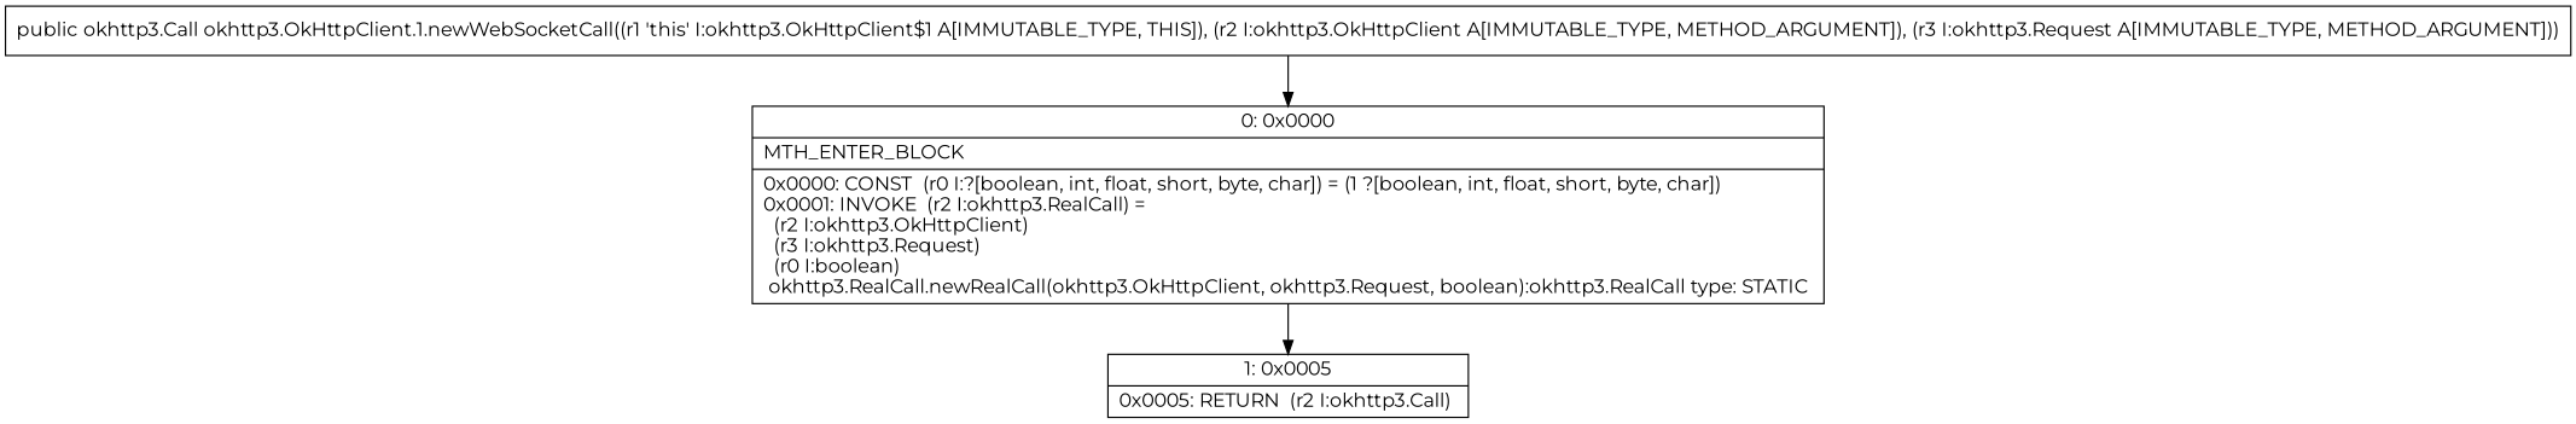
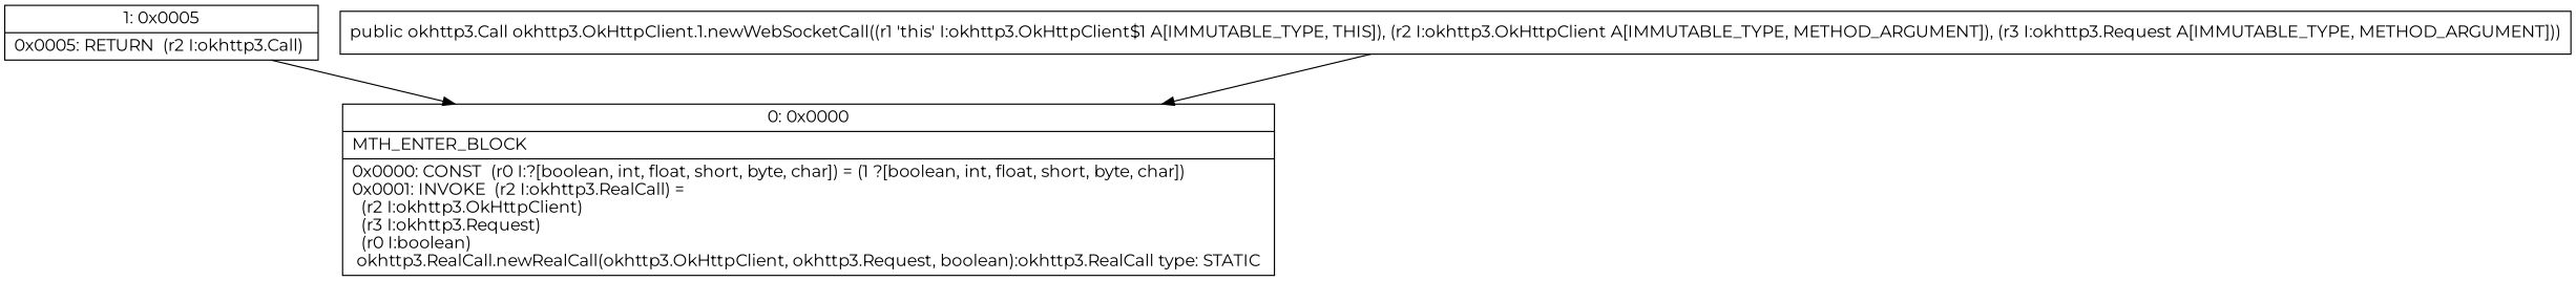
  digraph {
    fontname=Montserrat
    node [shape=record fontname=Montserrat]
    edge [fontname=Montserrat]
    n1 [label="{0\:\ 0x0000|MTH_ENTER_BLOCK\l|0x0000: CONST  (r0 I:?[boolean, int, float, short, byte, char]) = (1 ?[boolean, int, float, short, byte, char]) \l0x0001: INVOKE  (r2 I:okhttp3.RealCall) = \l  (r2 I:okhttp3.OkHttpClient)\l  (r3 I:okhttp3.Request)\l  (r0 I:boolean)\l okhttp3.RealCall.newRealCall(okhttp3.OkHttpClient, okhttp3.Request, boolean):okhttp3.RealCall type: STATIC \l}"]
    n2 [label="{1\:\ 0x0005|0x0005: RETURN  (r2 I:okhttp3.Call) \l}"]
    n3 [label="{public okhttp3.Call okhttp3.OkHttpClient.1.newWebSocketCall((r1 'this' I:okhttp3.OkHttpClient$1 A[IMMUTABLE_TYPE, THIS]), (r2 I:okhttp3.OkHttpClient A[IMMUTABLE_TYPE, METHOD_ARGUMENT]), (r3 I:okhttp3.Request A[IMMUTABLE_TYPE, METHOD_ARGUMENT])) }"]
-   n1 -> n2
+   n2 -> n1
    n3 -> n1
  }
